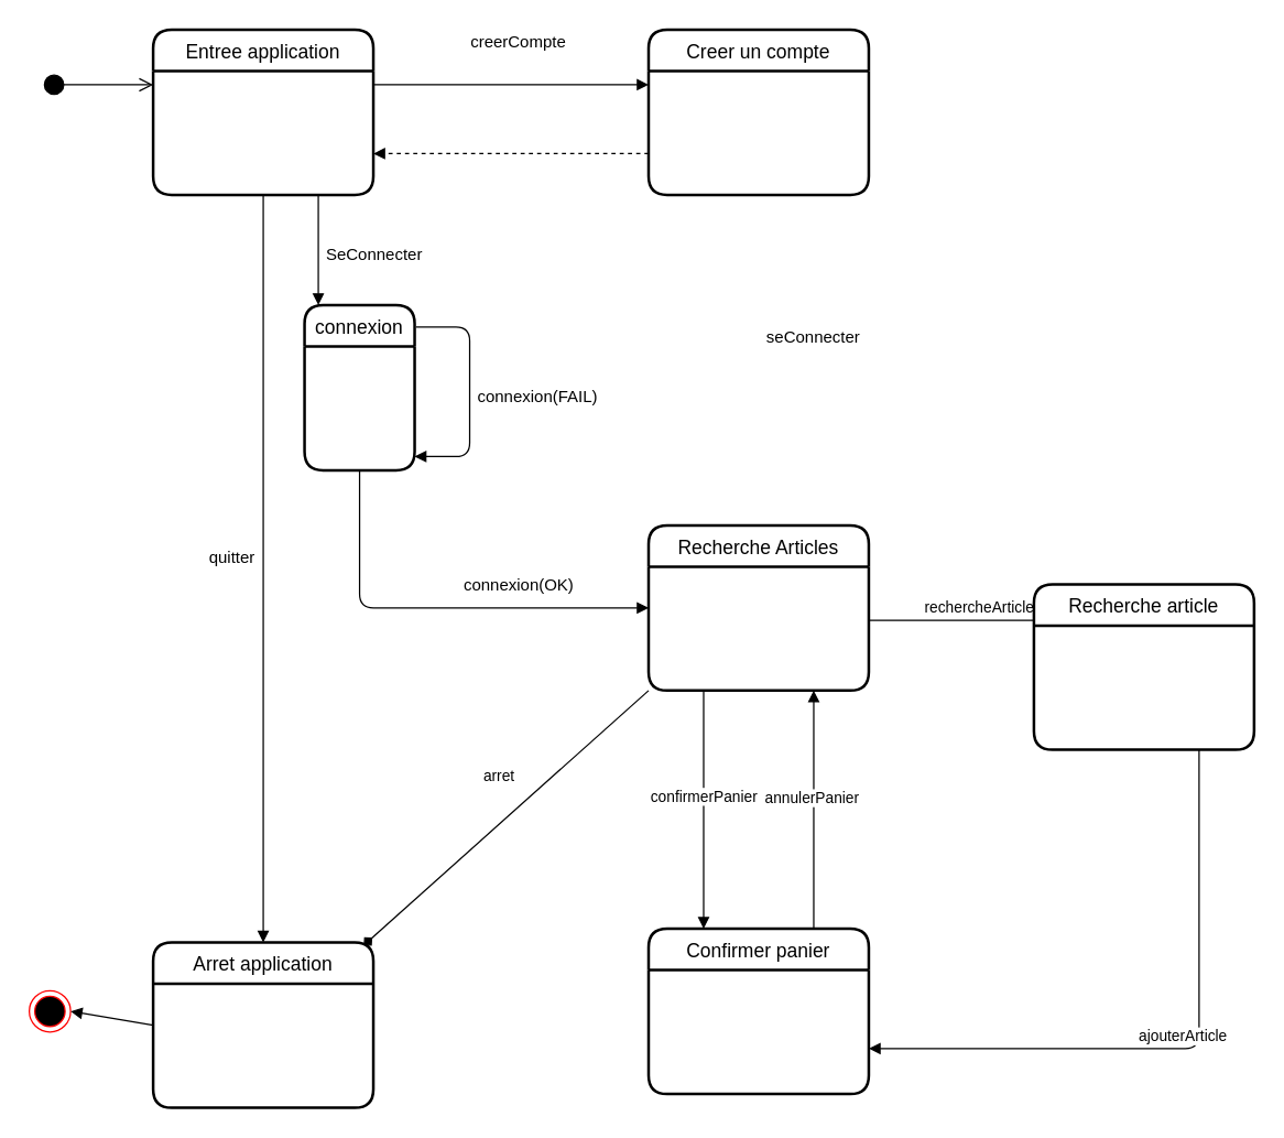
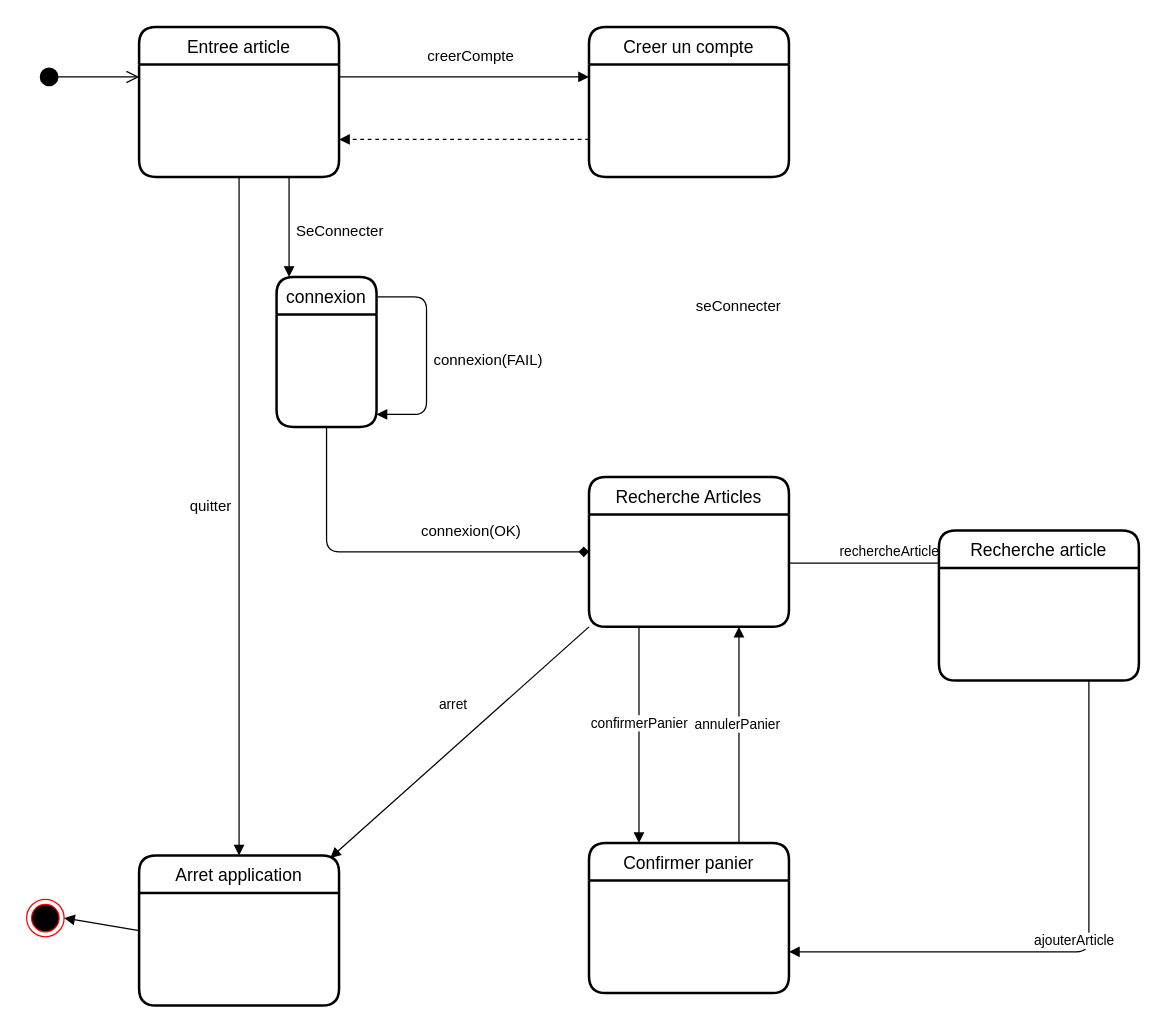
  <mxCell id="0" />
  <mxCell id="1" parent="0" />
  <mxCell id="2" value="" style="html=1;verticalAlign=bottom;startArrow=circle;startFill=1;endArrow=open;startSize=6;endSize=8;" edge="1" parent="1"><mxGeometry width="80" relative="1" as="geometry"><mxPoint x="30.8" y="60.8" as="sourcePoint" /><mxPoint x="110.8" y="60.8" as="targetPoint" /></mxGeometry></mxCell>
  <mxCell id="3" value="" style="ellipse;html=1;shape=endState;fillColor=#000000;strokeColor=#ff0000;" vertex="1" parent="1"><mxGeometry x="20.8" y="718.8" width="30" height="30" as="geometry" /></mxCell>
- <mxCell id="4" value="Entree application" style="swimlane;childLayout=stackLayout;horizontal=1;startSize=30;horizontalStack=0;rounded=1;fontSize=14;fontStyle=0;strokeWidth=2;resizeParent=0;resizeLast=1;shadow=0;dashed=0;align=center;" vertex="1" parent="1"><mxGeometry x="110.8" y="20.8" width="160" height="120" as="geometry" /></mxCell>
+ <mxCell id="4" value="Entree article" style="swimlane;childLayout=stackLayout;horizontal=1;startSize=30;horizontalStack=0;rounded=1;fontSize=14;fontStyle=0;strokeWidth=2;resizeParent=0;resizeLast=1;shadow=0;dashed=0;align=center;" vertex="1" parent="1"><mxGeometry x="110.8" y="20.8" width="160" height="120" as="geometry" /></mxCell>
  <mxCell id="5" value="Arret application" style="swimlane;childLayout=stackLayout;horizontal=1;startSize=30;horizontalStack=0;rounded=1;fontSize=14;fontStyle=0;strokeWidth=2;resizeParent=0;resizeLast=1;shadow=0;dashed=0;align=center;" vertex="1" parent="1"><mxGeometry x="110.8" y="683.8" width="160" height="120" as="geometry" /></mxCell>
  <mxCell id="6" value="Creer un compte" style="swimlane;childLayout=stackLayout;horizontal=1;startSize=30;horizontalStack=0;rounded=1;fontSize=14;fontStyle=0;strokeWidth=2;resizeParent=0;resizeLast=1;shadow=0;dashed=0;align=center;" vertex="1" parent="1"><mxGeometry x="470.8" y="20.8" width="160" height="120" as="geometry" /></mxCell>
  <mxCell id="7" value="" style="html=1;verticalAlign=bottom;endArrow=block;exitX=0.5;exitY=1;exitDx=0;exitDy=0;" edge="1" parent="1" source="4" target="5"><mxGeometry width="80" relative="1" as="geometry"><mxPoint x="310.8" y="420.8" as="sourcePoint" /><mxPoint x="390.8" y="420.8" as="targetPoint" /></mxGeometry></mxCell>
  <mxCell id="8" value="connexion" style="swimlane;childLayout=stackLayout;horizontal=1;startSize=30;horizontalStack=0;rounded=1;fontSize=14;fontStyle=0;strokeWidth=2;resizeParent=0;resizeLast=1;shadow=0;dashed=0;align=center;" vertex="1" parent="1"><mxGeometry x="220.8" y="220.8" width="80" height="120" as="geometry" /></mxCell>
  <mxCell id="9" value="" style="html=1;verticalAlign=bottom;endArrow=block;exitX=0.75;exitY=1;exitDx=0;exitDy=0;" edge="1" parent="1" source="4"><mxGeometry width="80" relative="1" as="geometry"><mxPoint x="200.8" y="150.8" as="sourcePoint" /><mxPoint x="230.8" y="220.8" as="targetPoint" /></mxGeometry></mxCell>
  <mxCell id="10" value="SeConnecter" style="text;strokeColor=none;fillColor=none;spacingLeft=4;spacingRight=4;overflow=hidden;rotatable=0;points=[[0,0.5],[1,0.5]];portConstraint=eastwest;fontSize=12;" vertex="1" parent="1"><mxGeometry x="230.8" y="170.8" width="80" height="30" as="geometry" /></mxCell>
  <mxCell id="11" value="quitter" style="text;strokeColor=none;fillColor=none;spacingLeft=4;spacingRight=4;overflow=hidden;rotatable=0;points=[[0,0.5],[1,0.5]];portConstraint=eastwest;fontSize=12;" vertex="1" parent="1"><mxGeometry x="145.8" y="390.8" width="50" height="30" as="geometry" /></mxCell>
  <mxCell id="12" value="Recherche Articles" style="swimlane;childLayout=stackLayout;horizontal=1;startSize=30;horizontalStack=0;rounded=1;fontSize=14;fontStyle=0;strokeWidth=2;resizeParent=0;resizeLast=1;shadow=0;dashed=0;align=center;" vertex="1" parent="1"><mxGeometry x="470.8" y="380.8" width="160" height="120" as="geometry" /></mxCell>
- <mxCell id="13" value="" style="html=1;verticalAlign=bottom;endArrow=block;exitX=0.5;exitY=1;exitDx=0;exitDy=0;entryX=0;entryY=0.5;entryDx=0;entryDy=0;" edge="1" parent="1" source="8" target="12"><mxGeometry width="80" relative="1" as="geometry"><mxPoint x="200.8" y="150.8" as="sourcePoint" /><mxPoint x="200.8" y="710.8" as="targetPoint" /><Array as="points"><mxPoint x="260.8" y="440.8" /></Array></mxGeometry></mxCell>
+ <mxCell id="13" value="" style="html=1;verticalAlign=bottom;endArrow=diamond;exitX=0.5;exitY=1;exitDx=0;exitDy=0;entryX=0;entryY=0.5;entryDx=0;entryDy=0;" edge="1" parent="1" source="8" target="12"><mxGeometry width="80" relative="1" as="geometry"><mxPoint x="200.8" y="150.8" as="sourcePoint" /><mxPoint x="200.8" y="710.8" as="targetPoint" /><Array as="points"><mxPoint x="260.8" y="440.8" /></Array></mxGeometry></mxCell>
  <mxCell id="14" value="" style="html=1;verticalAlign=bottom;endArrow=block;exitX=1.013;exitY=0.133;exitDx=0;exitDy=0;exitPerimeter=0;" edge="1" parent="1" source="8"><mxGeometry width="80" relative="1" as="geometry"><mxPoint x="270.8" y="350.8" as="sourcePoint" /><mxPoint x="300.8" y="330.8" as="targetPoint" /><Array as="points"><mxPoint x="340.8" y="236.8" /><mxPoint x="340.8" y="330.8" /></Array></mxGeometry></mxCell>
  <mxCell id="15" value="connexion(OK)" style="text;strokeColor=none;fillColor=none;spacingLeft=4;spacingRight=4;overflow=hidden;rotatable=0;points=[[0,0.5],[1,0.5]];portConstraint=eastwest;fontSize=12;" vertex="1" parent="1"><mxGeometry x="330.8" y="410.8" width="90" height="30" as="geometry" /></mxCell>
  <mxCell id="16" value="connexion(FAIL)" style="text;strokeColor=none;fillColor=none;spacingLeft=4;spacingRight=4;overflow=hidden;rotatable=0;points=[[0,0.5],[1,0.5]];portConstraint=eastwest;fontSize=12;" vertex="1" parent="1"><mxGeometry x="340.8" y="273.8" width="100" height="30" as="geometry" /></mxCell>
  <mxCell id="17" value="" style="html=1;verticalAlign=bottom;endArrow=block;exitX=0;exitY=0.75;exitDx=0;exitDy=0;entryX=1;entryY=0.75;entryDx=0;entryDy=0;dashed=1;" edge="1" parent="1" source="6" target="4"><mxGeometry width="80" relative="1" as="geometry"><mxPoint x="200.8" y="150.8" as="sourcePoint" /><mxPoint x="200.8" y="710.8" as="targetPoint" /></mxGeometry></mxCell>
  <mxCell id="18" value="" style="html=1;verticalAlign=bottom;endArrow=block;" edge="1" parent="1"><mxGeometry width="80" relative="1" as="geometry"><mxPoint x="270.8" y="60.8" as="sourcePoint" /><mxPoint x="470.8" y="60.8" as="targetPoint" /></mxGeometry></mxCell>
- <mxCell id="19" value="creerCompte" style="text;strokeColor=none;fillColor=none;spacingLeft=4;spacingRight=4;overflow=hidden;rotatable=0;points=[[0,0.5],[1,0.5]];portConstraint=eastwest;fontSize=12;" vertex="1" parent="1"><mxGeometry x="335.8" y="15.8" width="80" height="30" as="geometry" /></mxCell>
+ <mxCell id="19" value="creerCompte" style="text;strokeColor=none;fillColor=none;spacingLeft=4;spacingRight=4;overflow=hidden;rotatable=0;points=[[0,0.5],[1,0.5]];portConstraint=eastwest;fontSize=12;" vertex="1" parent="1"><mxGeometry x="335.8" y="30.8" width="80" height="30" as="geometry" /></mxCell>
  <mxCell id="20" value="Confirmer panier" style="swimlane;childLayout=stackLayout;horizontal=1;startSize=30;horizontalStack=0;rounded=1;fontSize=14;fontStyle=0;strokeWidth=2;resizeParent=0;resizeLast=1;shadow=0;dashed=0;align=center;" vertex="1" parent="1"><mxGeometry x="470.8" y="673.8" width="160" height="120" as="geometry" /></mxCell>
  <mxCell id="21" value="rechercheArticle" style="html=1;verticalAlign=bottom;endArrow=block;" edge="1" parent="1"><mxGeometry width="80" relative="1" as="geometry"><mxPoint x="630.8" y="449.8" as="sourcePoint" /><mxPoint x="790.8" y="449.8" as="targetPoint" /></mxGeometry></mxCell>
  <mxCell id="22" value="confirmerPanier" style="html=1;verticalAlign=bottom;endArrow=block;exitX=0.25;exitY=1;exitDx=0;exitDy=0;entryX=0.25;entryY=0;entryDx=0;entryDy=0;" edge="1" parent="1" source="12" target="20"><mxGeometry width="80" relative="1" as="geometry"><mxPoint x="610.8" y="450.8" as="sourcePoint" /><mxPoint x="690.8" y="450.8" as="targetPoint" /></mxGeometry></mxCell>
  <mxCell id="23" value="annulerPanier&amp;nbsp;" style="html=1;verticalAlign=bottom;endArrow=block;exitX=0.75;exitY=0;exitDx=0;exitDy=0;entryX=0.75;entryY=1;entryDx=0;entryDy=0;" edge="1" parent="1" source="20" target="12"><mxGeometry width="80" relative="1" as="geometry"><mxPoint x="610.8" y="450.8" as="sourcePoint" /><mxPoint x="690.8" y="450.8" as="targetPoint" /></mxGeometry></mxCell>
  <mxCell id="24" value="ajouterArticle" style="html=1;verticalAlign=bottom;endArrow=block;exitX=0.75;exitY=1;exitDx=0;exitDy=0;" edge="1" parent="1" source="26"><mxGeometry width="80" relative="1" as="geometry"><mxPoint x="870.8" y="500.8" as="sourcePoint" /><mxPoint x="630.8" y="760.8" as="targetPoint" /><Array as="points"><mxPoint x="870.8" y="760.8" /></Array></mxGeometry></mxCell>
  <mxCell id="25" value="Recherche article" style="swimlane;childLayout=stackLayout;horizontal=1;startSize=30;horizontalStack=0;rounded=1;fontSize=14;fontStyle=0;strokeWidth=2;resizeParent=0;resizeLast=1;shadow=0;dashed=0;align=center;" vertex="1" parent="1"><mxGeometry x="750.8" y="423.8" width="160" height="120" as="geometry" /></mxCell>
  <mxCell id="26" value="&#10;" style="align=left;strokeColor=none;fillColor=none;spacingLeft=4;fontSize=12;verticalAlign=top;resizable=0;rotatable=0;part=1;" vertex="1" parent="25"><mxGeometry y="30" width="160" height="90" as="geometry" /></mxCell>
  <mxCell id="27" value="seConnecter" style="text;strokeColor=none;fillColor=none;spacingLeft=4;spacingRight=4;overflow=hidden;rotatable=0;points=[[0,0.5],[1,0.5]];portConstraint=eastwest;fontSize=12;" vertex="1" parent="1"><mxGeometry x="550.8" y="230.8" width="90" height="30" as="geometry" /></mxCell>
- <mxCell id="28" value="arret" style="html=1;verticalAlign=bottom;endArrow=diamond;exitX=0;exitY=1;exitDx=0;exitDy=0;entryX=0.956;entryY=0.017;entryDx=0;entryDy=0;entryPerimeter=0;" edge="1" parent="1" source="12" target="5"><mxGeometry x="-0.069" y="-20" width="80" relative="1" as="geometry"><mxPoint x="610.8" y="550.8" as="sourcePoint" /><mxPoint x="690.8" y="550.8" as="targetPoint" /><mxPoint x="1" as="offset" /></mxGeometry></mxCell>
+ <mxCell id="28" value="arret" style="html=1;verticalAlign=bottom;endArrow=block;exitX=0;exitY=1;exitDx=0;exitDy=0;entryX=0.956;entryY=0.017;entryDx=0;entryDy=0;entryPerimeter=0;" edge="1" parent="1" source="12" target="5"><mxGeometry x="-0.069" y="-20" width="80" relative="1" as="geometry"><mxPoint x="610.8" y="550.8" as="sourcePoint" /><mxPoint x="690.8" y="550.8" as="targetPoint" /><mxPoint x="1" as="offset" /></mxGeometry></mxCell>
  <mxCell id="29" value="" style="html=1;verticalAlign=bottom;endArrow=block;exitX=0;exitY=0.5;exitDx=0;exitDy=0;entryX=1;entryY=0.5;entryDx=0;entryDy=0;" edge="1" parent="1" source="5" target="3"><mxGeometry x="-0.667" y="-20" width="80" relative="1" as="geometry"><mxPoint x="610.8" y="550.8" as="sourcePoint" /><mxPoint x="50.8" y="760.8" as="targetPoint" /><mxPoint as="offset" /></mxGeometry></mxCell>
